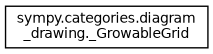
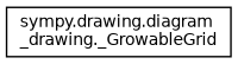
  digraph {
    rankdir=LR
-   n1 [color=black fillcolor=white fontname=Helvetica fontsize=10 height=0.2 label="sympy.categories.diagram\l_drawing._GrowableGrid" shape=record style=filled width=0.4]
+   n1 [color=black fillcolor=white fontname=Helvetica fontsize=10 height=0.2 label="sympy.drawing.diagram\l_drawing._GrowableGrid" shape=record style=filled width=0.4]
  }
